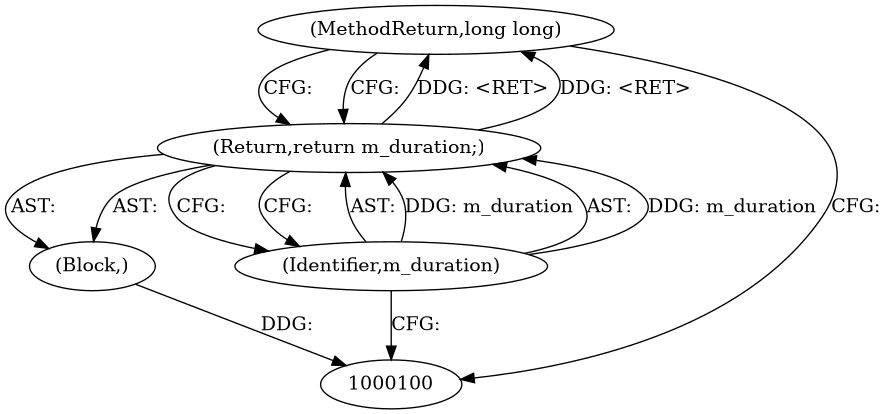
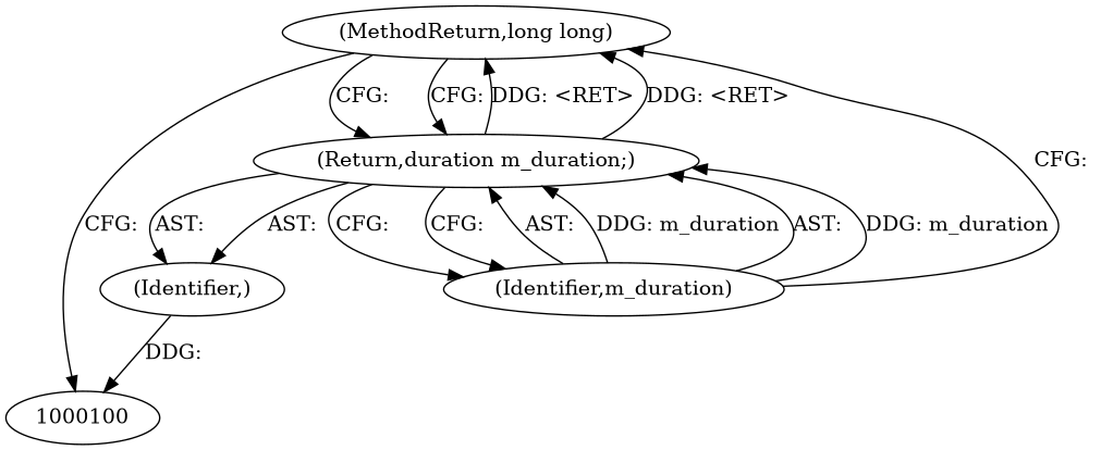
  digraph {
    n1 [label="(MethodReturn,long long)"]
-   n2 [label="(Return,return m_duration;)"]
+   n2 [label="(Return,duration m_duration;)"]
    1000100
-   n4 [label="(Block,)"]
+   n4 [label="(Identifier,)"]
    n5 [label="(Identifier,m_duration)"]
    n1 -> n2 [label="CFG: "]
    n1 -> n2 [label="CFG: "]
    n1 -> 1000100 [label="CFG: "]
    n2 -> n1 [label="DDG: <RET>"]
    n2 -> n1 [label="DDG: <RET>"]
    n2 -> n4 [label="AST: "]
    n2 -> n4 [label="AST: "]
    n2 -> n5 [label="CFG: "]
    n2 -> n5 [label="CFG: "]
    n4 -> 1000100 [label="DDG: "]
    n5 -> n2 [label="AST: "]
    n5 -> n2 [label="DDG: m_duration"]
    n5 -> n2 [label="AST: "]
    n5 -> n2 [label="DDG: m_duration"]
-   n5 -> 1000100 [label="CFG: "]
+   n5 -> n1 [label="CFG: "]
  }
